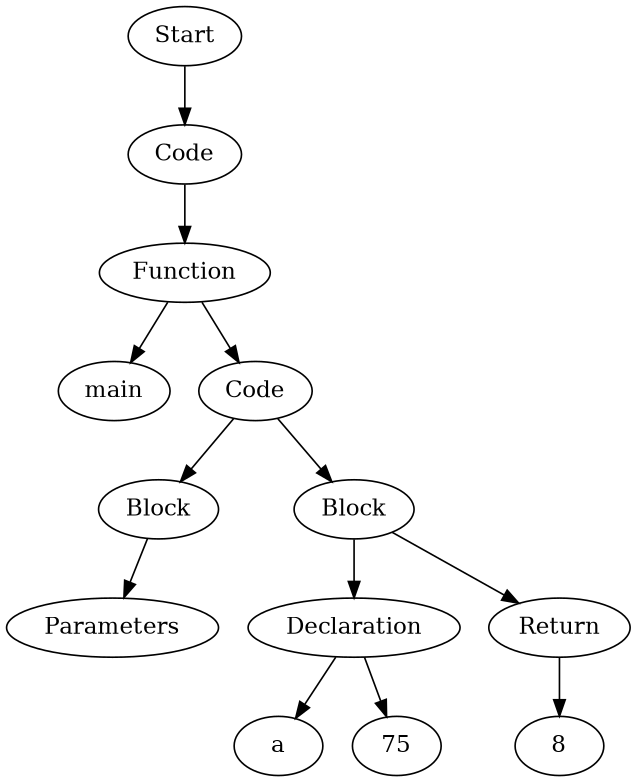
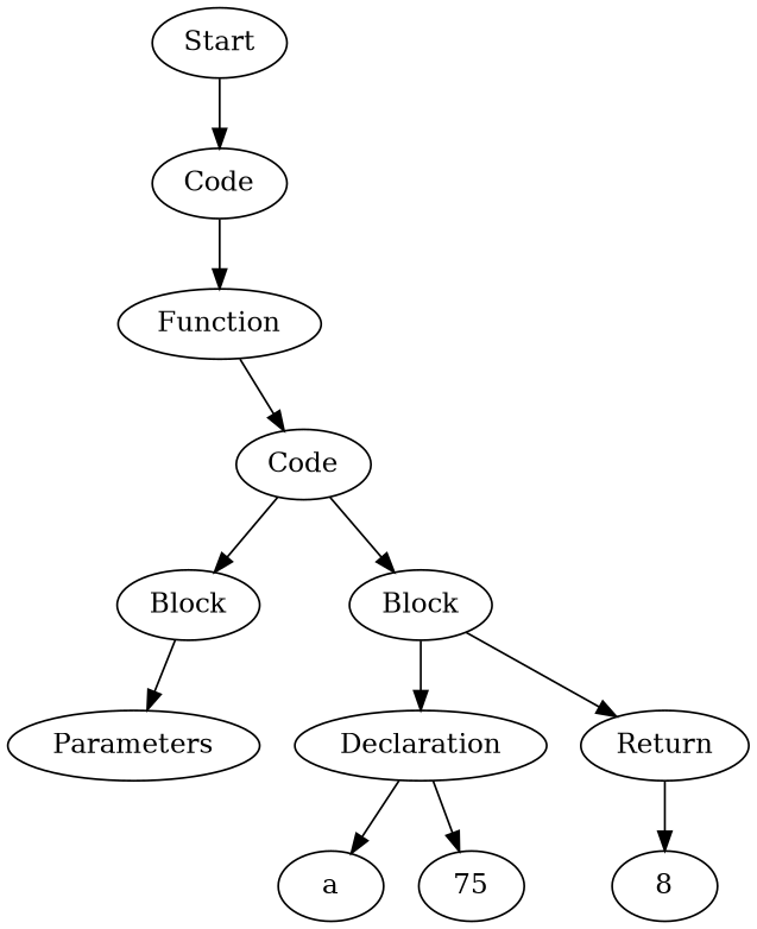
  digraph {
    n1 [label=Start]
    n2 [label=Code]
    n3 [label=Function]
-   n4 [label=main]
    n5 [label=Code]
    n6 [label=Block]
    n7 [label=Block]
    n8 [label=Parameters]
    n9 [label=Declaration]
    n10 [label=Return]
    n11 [label=a]
    n12 [label=75]
    n13 [label=8]
    n1 -> n2
    n2 -> n3
-   n3 -> n4
    n3 -> n5
    n5 -> n6
    n5 -> n7
    n6 -> n8
    n7 -> n9
    n7 -> n10
    n9 -> n11
    n9 -> n12
    n10 -> n13
  }
